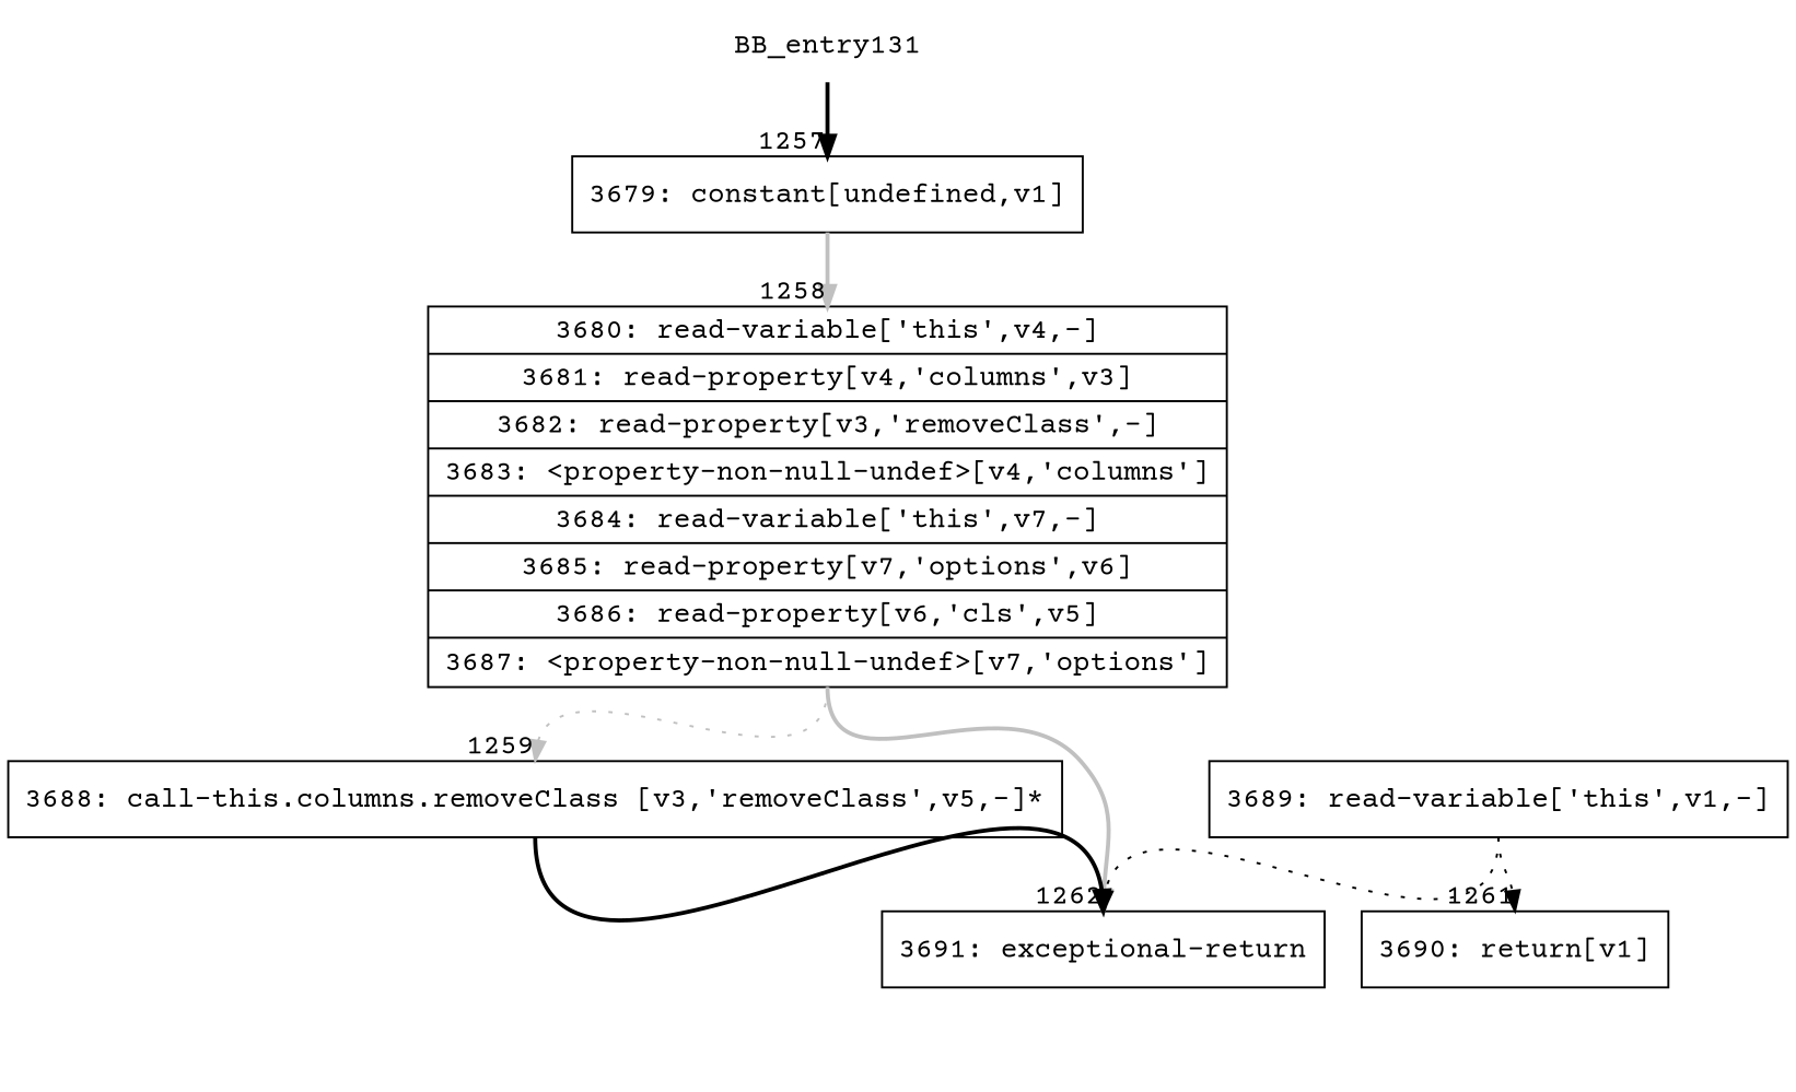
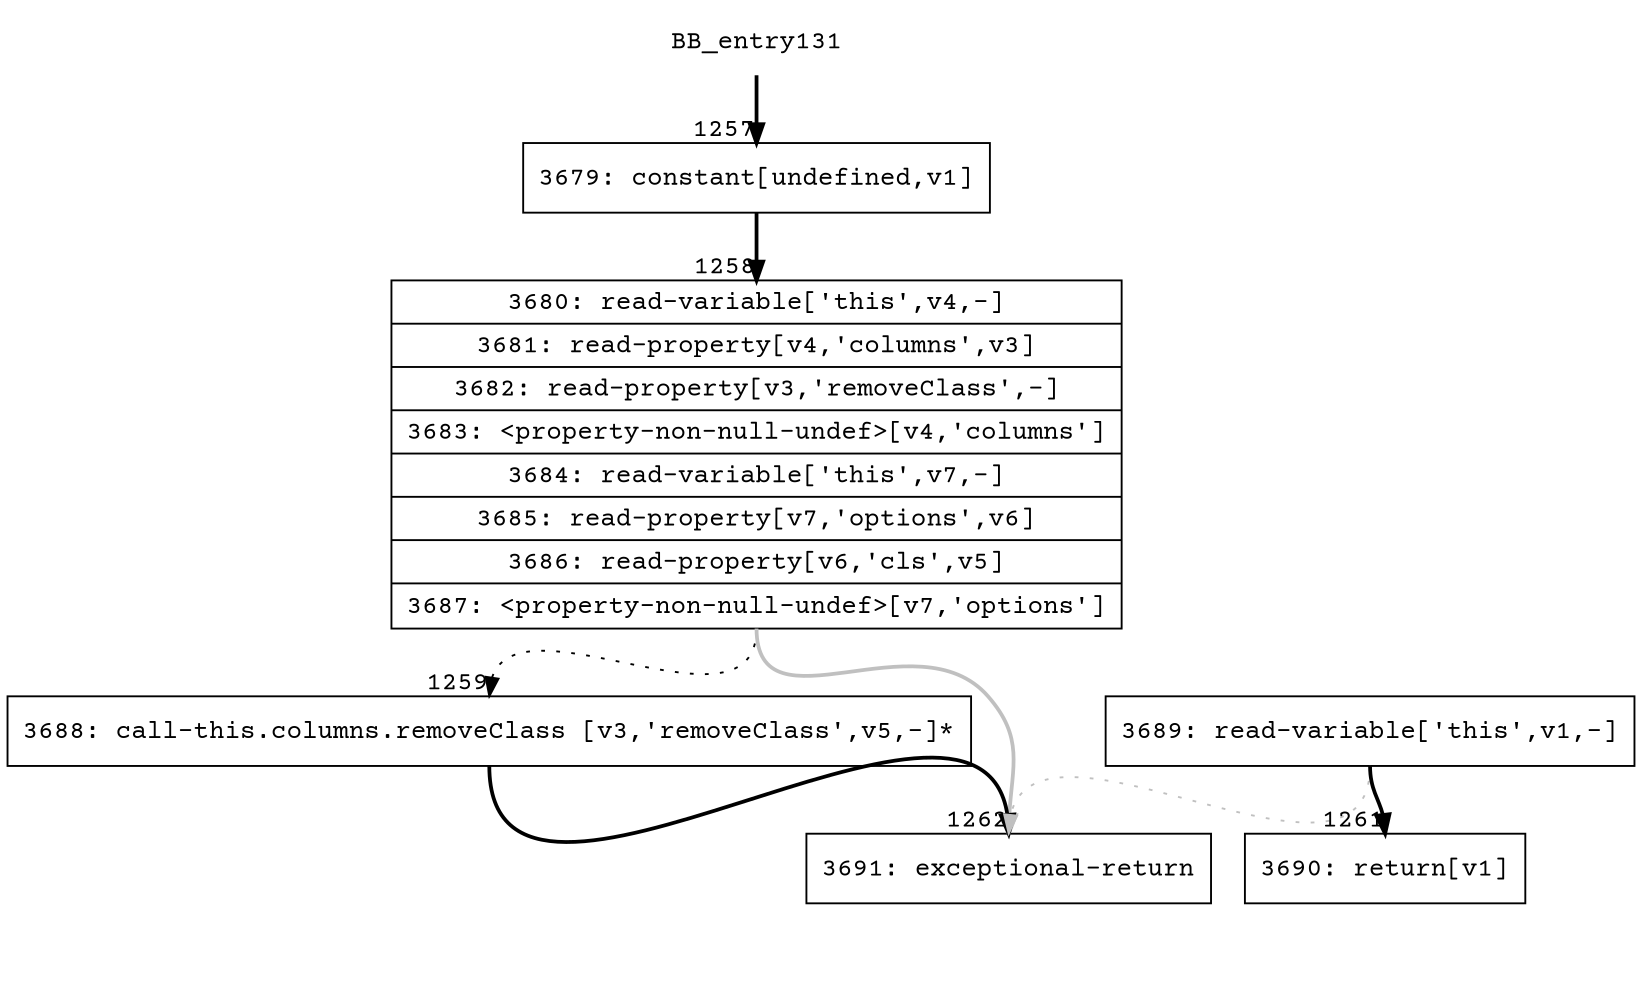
  digraph {
    fontname="Courier Prime"
    rankdir=TD
    node [fontname="Courier Prime" shape=record]
    edge [fontname="Courier Prime" headport=n style=bold tailport=s]
    n1 [label=BB_entry131 shape=none]
    n2 [label="{3679: constant[undefined,v1]}"]
    n3 [label="{3680: read-variable['this',v4,-]|3681: read-property[v4,'columns',v3]|3682: read-property[v3,'removeClass',-]|3683: \<property-non-null-undef\>[v4,'columns']|3684: read-variable['this',v7,-]|3685: read-property[v7,'options',v6]|3686: read-property[v6,'cls',v5]|3687: \<property-non-null-undef\>[v7,'options']}"]
    n4 [label="{3688: call-this.columns.removeClass [v3,'removeClass',v5,-]*}"]
    n5 [label="{3691: exceptional-return}"]
    n6 [label="{3689: read-variable['this',v1,-]}"]
    n7 [label="{3690: return[v1]}"]
    n1 -> n2 [headlabel="    1257"]
-   n2 -> n3 [headlabel="      1258" color=gray]
-   n3 -> n4 [headlabel="      1259" style=dotted color=gray]
+   n2 -> n3 [headlabel="      1258"]
+   n3 -> n4 [headlabel="      1259" style=dotted]
    n3 -> n5 [color=gray headlabel="      1262"]
    n4 -> n5 [color=black]
-   n6 -> n5 [color=black style=dotted]
-   n6 -> n7 [headlabel="      1261" style=dotted]
+   n6 -> n5 [color=gray style=dotted]
+   n6 -> n7 [headlabel="      1261"]
  }
